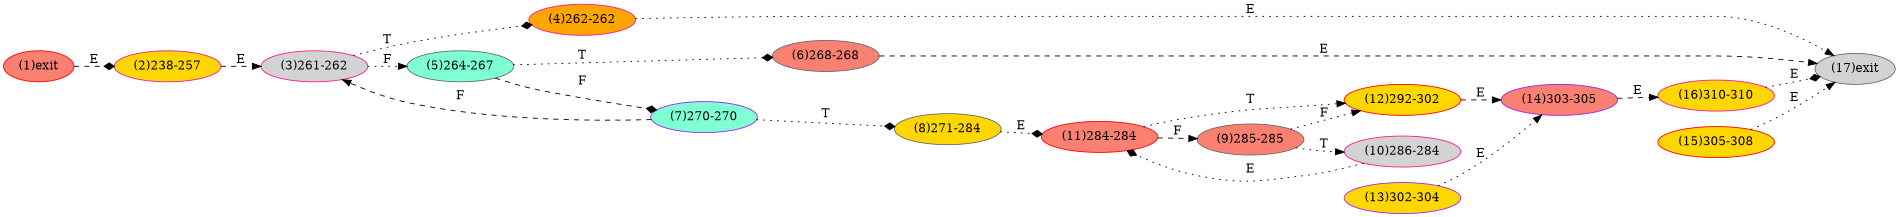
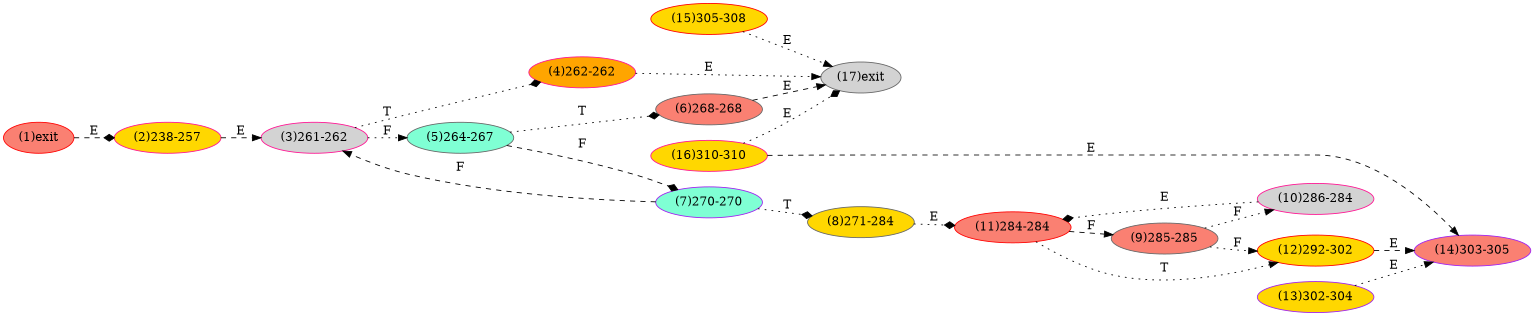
  digraph {
    rankdir=LR
    node [color=deeppink fillcolor=gold style=filled]
    edge [arrowhead=normal style=dotted]
    n1 [color=red fillcolor=salmon label="(1)exit"]
    n2 [label="(2)238-257"]
    n3 [fillcolor=lightgrey label="(3)261-262"]
    n4 [fillcolor=orange label="(4)262-262"]
    n5 [color=gray40 fillcolor=aquamarine label="(5)264-267"]
    n6 [color=gray40 fillcolor=lightgrey label="(17)exit"]
    n7 [color=gray40 fillcolor=salmon label="(6)268-268"]
    n8 [color=purple fillcolor=aquamarine label="(7)270-270"]
    n9 [color=gray40 label="(8)271-284"]
    n10 [color=red fillcolor=salmon label="(11)284-284"]
    n11 [color=gray40 fillcolor=salmon label="(9)285-285"]
    n12 [color=red label="(12)292-302"]
    n13 [fillcolor=lightgrey label="(10)286-284"]
    n14 [color=purple fillcolor=salmon label="(14)303-305"]
    n15 [label="(16)310-310"]
    n16 [color=purple label="(13)302-304"]
    n17 [color=red label="(15)305-308"]
    n1 -> n2 [arrowhead=diamond label=E style=dashed]
    n2 -> n3 [label=E style=dashed]
    n3 -> n4 [arrowhead=diamond label=T]
    n3 -> n5 [label=F]
    n4 -> n6 [label=E]
    n5 -> n7 [arrowhead=diamond label=T]
    n5 -> n8 [arrowhead=diamond label=F style=dashed]
    n7 -> n6 [label=E style=dashed]
    n8 -> n3 [label=F style=dashed]
    n8 -> n9 [arrowhead=diamond label=T]
    n9 -> n10 [arrowhead=diamond label=E]
    n10 -> n11 [label=F style=dashed]
    n10 -> n12 [label=T]
    n11 -> n12 [label=F]
-   n11 -> n13 [label=T]
+   n11 -> n13 [label=F]
    n12 -> n14 [label=E style=dashed]
    n13 -> n10 [arrowhead=diamond label=E]
-   n14 -> n15 [label=E style=dashed]
+   n15 -> n14 [label=E style=dashed]
    n15 -> n6 [arrowhead=diamond label=E]
    n16 -> n14 [label=E]
    n17 -> n6 [label=E]
  }
